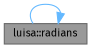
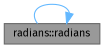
  digraph {
    rankdir=LR
    fontname="Fira Sans"
-   n1 [color=gray40 fillcolor=grey60 fontcolor=black fontname="Fira Sans" fontsize=10 height=0.2 label="luisa::radians" shape=box style=filled width=0.4]
+   n1 [color=gray40 fillcolor=grey60 fontcolor=black fontname="Fira Sans" fontsize=10 height=0.2 label="radians::radians" shape=box style=filled width=0.4]
    n1 -> n1 [color=steelblue1 fontname="Fira Sans" fontsize=10 labelfontname=Helvetica labelfontsize=10 style=solid]
  }
